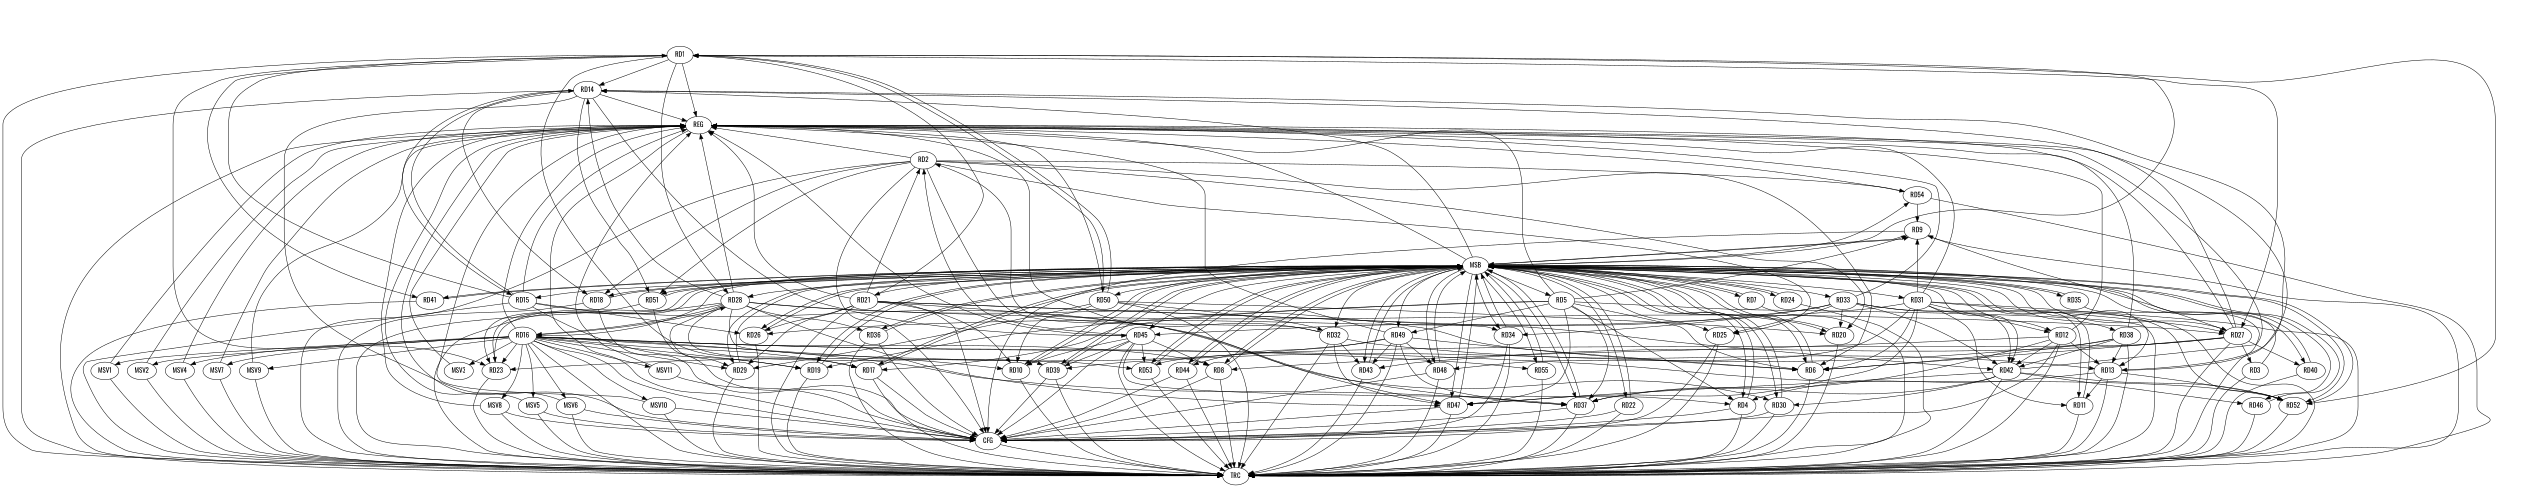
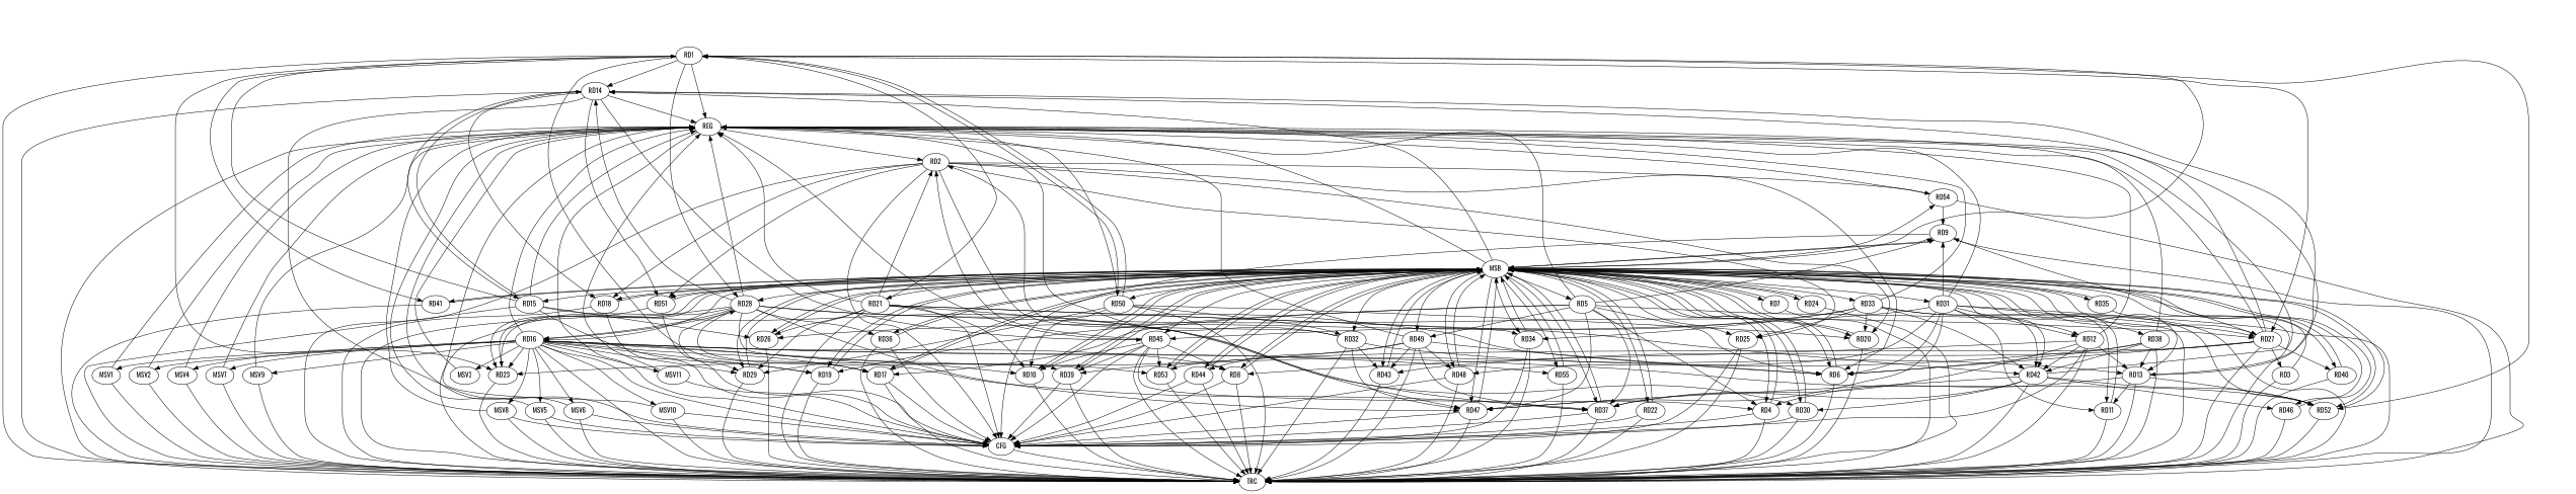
  strict digraph {
    fontname=Oswald
    node [fontname=Oswald]
    edge [fontname=Oswald]
    n1 [label=RD1]
    n2 [label=RD14]
    n3 [label=RD17]
    n4 [label=RD23]
    n5 [label=RD27]
    n6 [label=RD28]
    n7 [label=RD41]
    n8 [label=RD50]
    n9 [label=RD52]
    n10 [label=REG]
    n11 [label=TRC]
    n12 [label=RD18]
    n13 [label=RD51]
    n14 [label=CFG]
    n15 [label=RD13]
    n16 [label=RD15]
    n17 [label=RD45]
    n18 [label=MSB]
    n19 [label=RD6]
    n20 [label=RD3]
    n21 [label=RD9]
    n22 [label=RD40]
    n23 [label=RD43]
    n24 [label=RD53]
    n25 [label=RD47]
    n26 [label=RD16]
    n27 [label=RD29]
    n28 [label=RD36]
    n29 [label=RD39]
    n30 [label=RD20]
    n31 [label=RD10]
    n32 [label=RD32]
    n33 [label=RD2]
    n34 [label=RD25]
    n35 [label=RD54]
    n36 [label=RD4]
    n37 [label=RD5]
    n38 [label=RD19]
    n39 [label=RD37]
    n40 [label=RD49]
    n41 [label=RD7]
    n42 [label=RD8]
    n43 [label=RD11]
    n44 [label=RD12]
    n45 [label=RD42]
    n46 [label=RD26]
    n47 [label=RD30]
    n48 [label=RD55]
    n49 [label=RD21]
    n50 [label=RD34]
    n51 [label=RD22]
    n52 [label=RD24]
    n53 [label=RD31]
    n54 [label=RD48]
    n55 [label=RD33]
    n56 [label=RD35]
    n57 [label=RD38]
    n58 [label=RD46]
    n59 [label=RD44]
    n60 [label=MSV1]
    n61 [label=MSV2]
    n62 [label=MSV3]
    n63 [label=MSV4]
    n64 [label=MSV5]
    n65 [label=MSV6]
    n66 [label=MSV7]
    n67 [label=MSV8]
    n68 [label=MSV9]
    n69 [label=MSV10]
    n70 [label=MSV11]
    n1 -> n2
    n1 -> n3
    n1 -> n4
    n1 -> n5
    n1 -> n6
    n1 -> n7
    n1 -> n8
    n1 -> n9
    n1 -> n10
    n1 -> n11
    n2 -> n10
    n2 -> n11
    n2 -> n12
    n2 -> n13
    n2 -> n14
    n2 -> n15
    n2 -> n16
    n2 -> n17
    n3 -> n11
    n3 -> n14
    n3 -> n18
    n4 -> n11
    n4 -> n18
    n5 -> n2
    n5 -> n10
    n5 -> n11
    n5 -> n19
    n5 -> n20
    n5 -> n21
    n5 -> n22
    n5 -> n23
    n5 -> n24
    n6 -> n2
    n6 -> n4
    n6 -> n5
    n6 -> n10
    n6 -> n11
    n6 -> n19
    n6 -> n24
    n6 -> n25
    n6 -> n26
    n6 -> n27
    n6 -> n28
    n6 -> n29
    n7 -> n11
    n7 -> n18
    n8 -> n1
    n8 -> n10
    n8 -> n11
    n8 -> n27
    n8 -> n30
    n8 -> n31
    n8 -> n32
    n9 -> n11
    n9 -> n18
    n10 -> n14
    n11 -> n10
    n12 -> n11
    n12 -> n14
    n12 -> n18
    n13 -> n11
    n13 -> n14
    n13 -> n18
    n14 -> n11
    n15 -> n9
    n15 -> n10
    n15 -> n11
    n15 -> n36
    n15 -> n43
    n16 -> n1
    n16 -> n2
    n16 -> n10
    n16 -> n11
    n16 -> n38
    n16 -> n46
    n16 -> n47
    n17 -> n10
    n17 -> n11
    n17 -> n14
    n17 -> n24
    n17 -> n29
    n17 -> n31
    n17 -> n33
    n17 -> n36
    n17 -> n42
    n18 -> n1
    n18 -> n2
    n18 -> n3
    n18 -> n4
    n18 -> n5
    n18 -> n6
    n18 -> n7
    n18 -> n8
    n18 -> n9
    n18 -> n10
    n18 -> n12
    n18 -> n13
    n18 -> n15
    n18 -> n16
    n18 -> n17
    n18 -> n19
    n18 -> n21
    n18 -> n22
    n18 -> n23
    n18 -> n24
    n18 -> n25
    n18 -> n26
    n18 -> n27
    n18 -> n28
    n18 -> n29
    n18 -> n30
    n18 -> n31
    n18 -> n32
    n18 -> n34
    n18 -> n35
    n18 -> n36
    n18 -> n37
    n18 -> n38
    n18 -> n39
    n18 -> n40
    n18 -> n41
    n18 -> n42
    n18 -> n43
    n18 -> n44
    n18 -> n45
    n18 -> n46
    n18 -> n47
    n18 -> n48
    n18 -> n49
    n18 -> n50
    n18 -> n51
    n18 -> n52
    n18 -> n53
    n18 -> n54
    n18 -> n55
    n18 -> n56
    n18 -> n57
    n18 -> n58
    n18 -> n59
    n19 -> n11
    n19 -> n18
    n20 -> n11
    n20 -> n18
    n21 -> n11
    n21 -> n14
    n21 -> n18
    n22 -> n11
    n22 -> n18
    n23 -> n11
    n23 -> n18
    n24 -> n11
    n24 -> n18
    n25 -> n11
    n25 -> n14
    n25 -> n18
    n26 -> n3
    n26 -> n4
    n26 -> n6
    n26 -> n9
    n26 -> n10
    n26 -> n11
    n26 -> n14
    n26 -> n27
    n26 -> n31
    n26 -> n38
    n26 -> n39
    n26 -> n42
    n26 -> n48
    n26 -> n60
    n26 -> n61
    n26 -> n62
    n26 -> n63
    n26 -> n64
    n26 -> n65
    n26 -> n66
    n26 -> n67
    n26 -> n68
    n26 -> n69
    n26 -> n70
    n27 -> n11
    n27 -> n18
    n28 -> n11
    n28 -> n14
    n28 -> n18
    n29 -> n11
    n29 -> n14
    n29 -> n18
    n30 -> n11
    n30 -> n18
    n31 -> n11
    n31 -> n18
    n32 -> n10
    n32 -> n11
    n32 -> n15
    n32 -> n23
    n32 -> n25
    n32 -> n33
-   n33 -> n10
+   n10 -> n33
    n33 -> n11
    n33 -> n12
    n33 -> n13
    n33 -> n14
    n33 -> n19
    n33 -> n25
    n33 -> n30
    n33 -> n34
    n33 -> n35
    n34 -> n11
    n34 -> n14
    n35 -> n10
    n35 -> n11
    n35 -> n21
    n36 -> n11
    n36 -> n14
    n36 -> n18
    n37 -> n3
    n37 -> n10
    n37 -> n11
    n37 -> n19
    n37 -> n21
    n37 -> n25
    n37 -> n36
    n37 -> n38
    n37 -> n39
    n37 -> n40
    n38 -> n11
    n38 -> n18
    n39 -> n11
    n39 -> n14
    n39 -> n18
    n40 -> n4
    n40 -> n10
    n40 -> n11
    n40 -> n19
    n40 -> n23
    n40 -> n39
    n40 -> n54
    n40 -> n59
    n41 -> n11
    n41 -> n18
    n42 -> n11
    n42 -> n14
    n42 -> n18
    n43 -> n11
    n43 -> n18
    n44 -> n10
    n44 -> n11
    n44 -> n14
    n44 -> n15
    n44 -> n39
    n44 -> n42
    n44 -> n45
    n45 -> n9
    n45 -> n10
    n45 -> n11
    n45 -> n25
    n45 -> n39
    n45 -> n47
    n45 -> n58
    n46 -> n11
    n46 -> n18
    n47 -> n11
    n47 -> n14
    n47 -> n18
    n48 -> n11
    n48 -> n18
    n49 -> n1
    n49 -> n10
    n49 -> n11
    n49 -> n14
    n49 -> n27
    n49 -> n31
    n49 -> n33
    n49 -> n39
    n49 -> n45
    n49 -> n46
    n49 -> n50
    n50 -> n11
    n50 -> n14
    n50 -> n18
    n51 -> n11
    n51 -> n14
    n51 -> n18
    n52 -> n11
    n52 -> n18
    n53 -> n5
    n53 -> n10
    n53 -> n11
    n53 -> n19
    n53 -> n21
    n53 -> n25
    n53 -> n43
    n53 -> n44
    n53 -> n45
    n53 -> n46
    n53 -> n54
    n54 -> n11
    n54 -> n14
    n54 -> n18
    n55 -> n9
    n55 -> n10
    n55 -> n11
    n55 -> n17
    n55 -> n30
    n55 -> n34
    n55 -> n45
    n55 -> n50
    n56 -> n11
    n56 -> n18
    n57 -> n10
    n57 -> n11
    n57 -> n15
    n57 -> n19
    n57 -> n29
    n57 -> n45
    n58 -> n11
    n58 -> n18
    n59 -> n11
    n59 -> n14
    n59 -> n18
    n60 -> n10
    n60 -> n11
    n61 -> n10
    n61 -> n11
    n62 -> n10
    n63 -> n10
    n63 -> n11
    n64 -> n10
    n64 -> n11
    n64 -> n14
    n65 -> n10
    n65 -> n11
    n65 -> n14
    n66 -> n10
    n66 -> n11
    n67 -> n10
    n67 -> n11
    n67 -> n14
    n68 -> n10
    n68 -> n11
    n69 -> n10
    n69 -> n11
    n69 -> n14
    n70 -> n10
    n70 -> n14
  }
